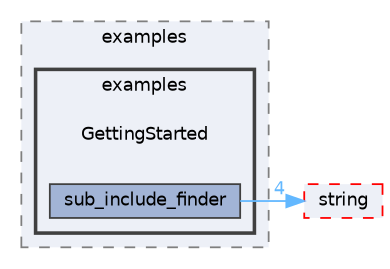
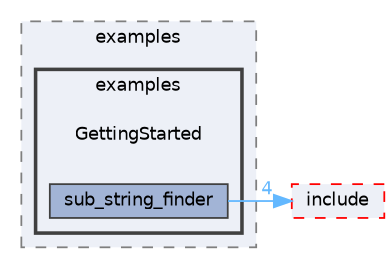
  digraph {
    compound=true
    rankdir=LR
    node [fontname=Helvetica fontsize=10 shape=box]
    n1 [height=0.2 label=GettingStarted shape=plaintext width=0.4]
-   n2 [color=grey25 fillcolor="#a2b4d6" height=0.2 label=sub_include_finder style=filled width=0.4]
-   n3 [color=red fillcolor="#edf0f7" height=0.2 label=string style="filled,dashed" width=0.4]
+   n2 [color=grey25 fillcolor="#a2b4d6" height=0.2 label=sub_string_finder style=filled width=0.4]
+   n3 [color=red fillcolor="#edf0f7" height=0.2 label=include style="filled,dashed" width=0.4]
    subgraph cluster_1 {
      bgcolor="#edf0f7"
      fontname=Helvetica
      fontsize=10
      label=examples
      pencolor=grey50
      style="filled,dashed"
      subgraph cluster_2 {
        bgcolor="#edf0f7"
        fontname=Helvetica
        fontsize=10
        pencolor=grey25
        style="filled,bold"
        n1
        n2
      }
    }
    n2 -> n3 [color=steelblue1 fontcolor=steelblue1 fontname=Helvetica fontsize=10 headlabel=4 labeldistance=1.5 labelfontname=Helvetica labelfontsize=10]
  }
